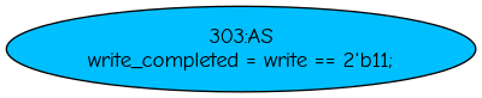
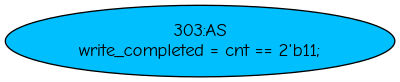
  strict digraph {
    rankdir=LR
    fontname="Comic Neue"
-   n1 [ast="<pyverilog.vparser.ast.Assign object at 0x7f79abcb9ad0>" def_var="['write_completed']" fillcolor=deepskyblue label="303:AS\nwrite_completed = write == 2'b11;" statements="[]" style=filled typ=Assign use_var="['cnt']" fontname="Comic Neue"]
+   n1 [ast="<pyverilog.vparser.ast.Assign object at 0x7f79abcb9ad0>" def_var="['write_completed']" fillcolor=deepskyblue label="303:AS\nwrite_completed = cnt == 2'b11;" statements="[]" style=filled typ=Assign use_var="['cnt']" fontname="Comic Neue"]
  }
